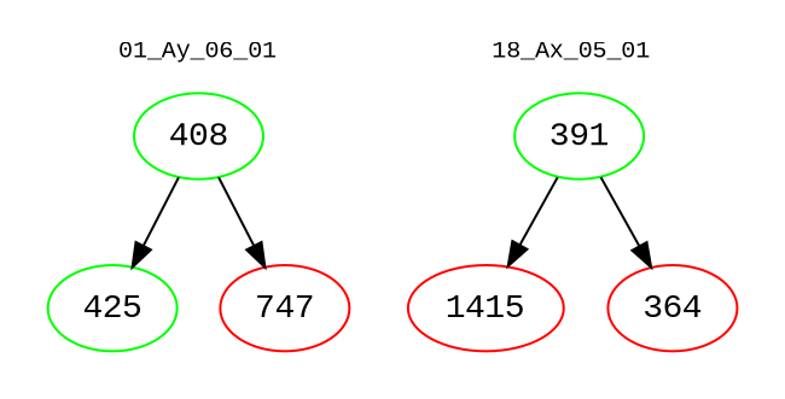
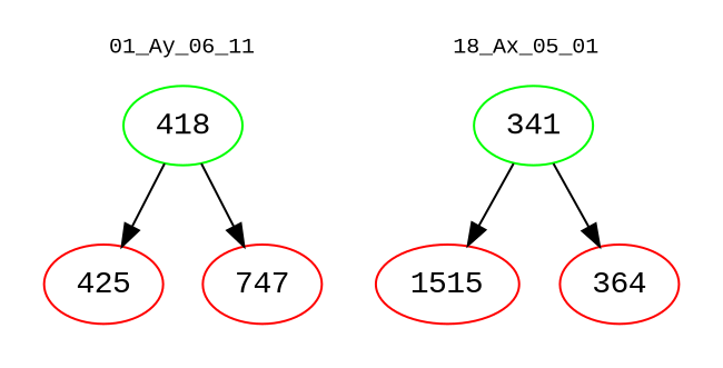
  digraph {
    fontname="Liberation Mono"
    node [color=green fontname="Liberation Mono"]
    edge [color=black fontname="Liberation Mono"]
-   n1 [label=408]
-   n2 [label=425]
+   n1 [label=418]
+   n2 [color=red label=425]
    n3 [color=red label=747]
-   n4 [label=391]
-   n5 [color=red label=1415]
+   n4 [label=341]
+   n5 [color=red label=1515]
    n6 [color=red label=364]
    subgraph cluster_1 {
      color=white
      fontsize=10
-     label="01_Ay_06_01"
+     label="01_Ay_06_11"
      n1
      n2
      n3
    }
    subgraph cluster_2 {
      color=white
      fontsize=10
      label="18_Ax_05_01"
      n4
      n5
      n6
    }
    n1 -> n2
    n1 -> n3
    n4 -> n5
    n4 -> n6
  }
